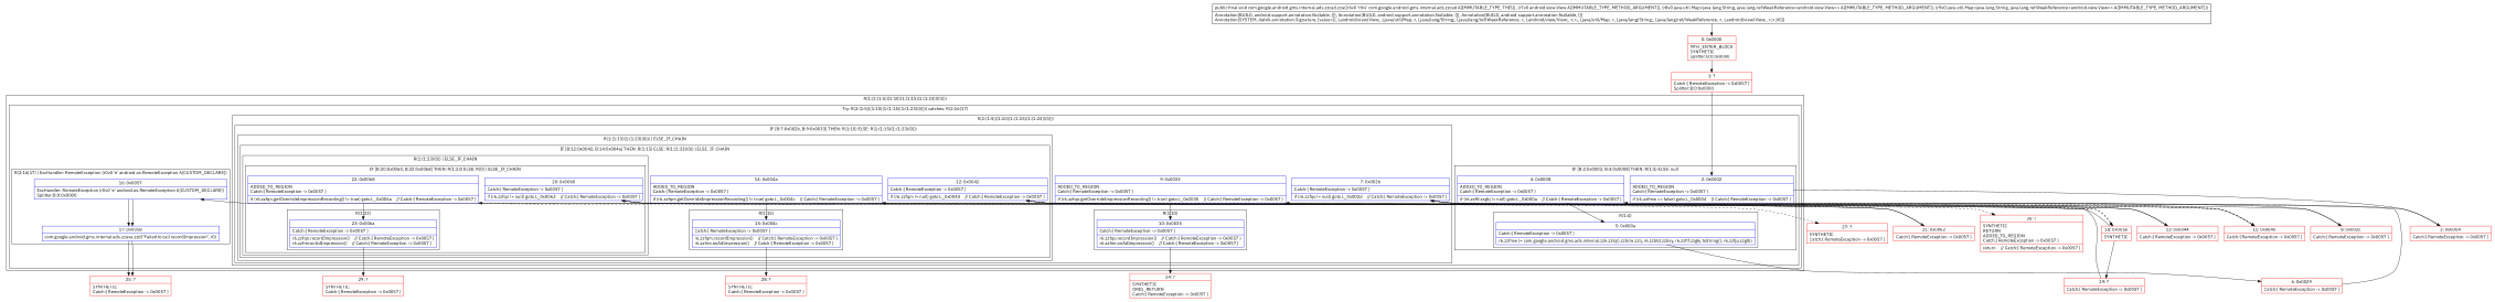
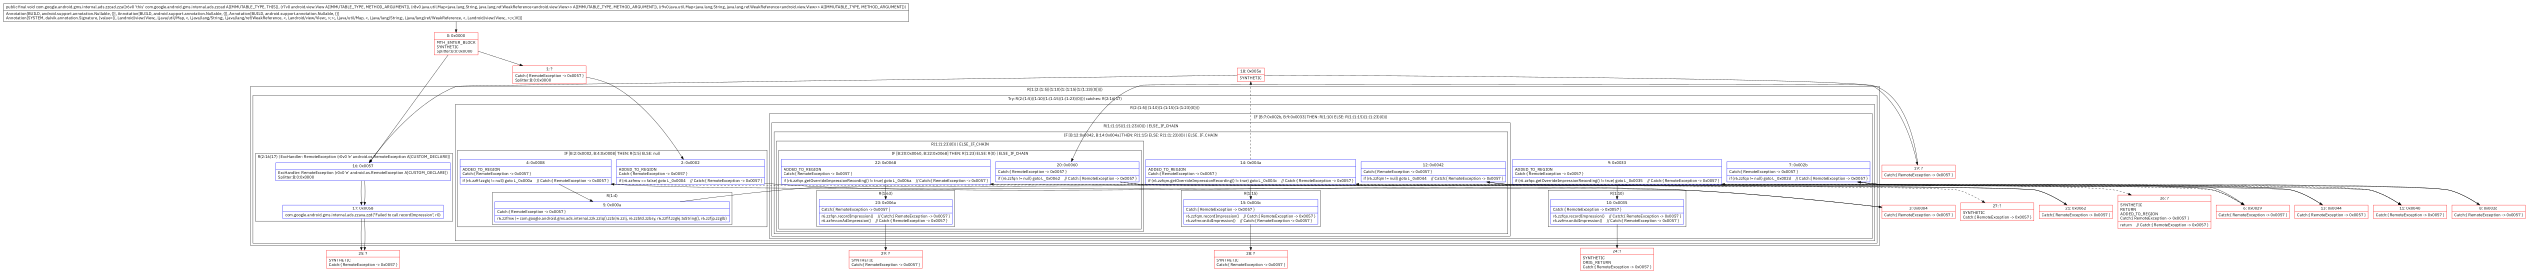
  digraph {
    fontname="IBM Plex Sans"
    node [color=red fontname="IBM Plex Sans" shape=record]
    edge [fontname="IBM Plex Sans"]
    n1 [color=blue label="{5\:\ 0x000a|Catch:\{ RemoteException \-\> 0x0057 \}\l|r6.zzfmw \|= com.google.android.gms.ads.internal.zzk.zzlq().zzb(r6.zzlj, r6.zzbtd.zzbsy, r6.zzfif.zzgkj.toString(), r6.zzfjp.zzglb)\l}"]
    n2 [color=blue label="{2\:\ 0x0002|ADDED_TO_REGION\lCatch:\{ RemoteException \-\> 0x0057 \}\l|if (r6.zzfmw == false) goto L_0x0004     \/\/ Catch:\{ RemoteException \-\> 0x0057 \}\l}"]
    n3 [color=blue label="{4\:\ 0x0008|ADDED_TO_REGION\lCatch:\{ RemoteException \-\> 0x0057 \}\l|if (r6.zzfif.zzgkj != null) goto L_0x000a     \/\/ Catch:\{ RemoteException \-\> 0x0057 \}\l}"]
    n4 [color=blue label="{10\:\ 0x0035|Catch:\{ RemoteException \-\> 0x0057 \}\l|r6.zzfqo.recordImpression()     \/\/ Catch:\{ RemoteException \-\> 0x0057 \}\lr6.zzfmr.onAdImpression()     \/\/ Catch:\{ RemoteException \-\> 0x0057 \}\l}"]
    n5 [color=blue label="{15\:\ 0x004c|Catch:\{ RemoteException \-\> 0x0057 \}\l|r6.zzfqm.recordImpression()     \/\/ Catch:\{ RemoteException \-\> 0x0057 \}\lr6.zzfmr.onAdImpression()     \/\/ Catch:\{ RemoteException \-\> 0x0057 \}\l}"]
    n6 [color=blue label="{23\:\ 0x006a|Catch:\{ RemoteException \-\> 0x0057 \}\l|r6.zzfqn.recordImpression()     \/\/ Catch:\{ RemoteException \-\> 0x0057 \}\lr6.zzfmr.onAdImpression()     \/\/ Catch:\{ RemoteException \-\> 0x0057 \}\l}"]
    n7 [color=blue label="{20\:\ 0x0060|Catch:\{ RemoteException \-\> 0x0057 \}\l|if (r6.zzfqn != null) goto L_0x0062     \/\/ Catch:\{ RemoteException \-\> 0x0057 \}\l}"]
    n8 [color=blue label="{22\:\ 0x0068|ADDED_TO_REGION\lCatch:\{ RemoteException \-\> 0x0057 \}\l|if (r6.zzfqn.getOverrideImpressionRecording() != true) goto L_0x006a     \/\/ Catch:\{ RemoteException \-\> 0x0057 \}\l}"]
    n9 [color=blue label="{12\:\ 0x0042|Catch:\{ RemoteException \-\> 0x0057 \}\l|if (r6.zzfqm != null) goto L_0x0044     \/\/ Catch:\{ RemoteException \-\> 0x0057 \}\l}"]
    n10 [color=blue label="{14\:\ 0x004a|ADDED_TO_REGION\lCatch:\{ RemoteException \-\> 0x0057 \}\l|if (r6.zzfqm.getOverrideImpressionRecording() != true) goto L_0x004c     \/\/ Catch:\{ RemoteException \-\> 0x0057 \}\l}"]
    n11 [color=blue label="{7\:\ 0x002b|Catch:\{ RemoteException \-\> 0x0057 \}\l|if (r6.zzfqo != null) goto L_0x002d     \/\/ Catch:\{ RemoteException \-\> 0x0057 \}\l}"]
    n12 [color=blue label="{9\:\ 0x0033|ADDED_TO_REGION\lCatch:\{ RemoteException \-\> 0x0057 \}\l|if (r6.zzfqo.getOverrideImpressionRecording() != true) goto L_0x0035     \/\/ Catch:\{ RemoteException \-\> 0x0057 \}\l}"]
    n13 [color=blue label="{16\:\ 0x0057|ExcHandler: RemoteException (r0v0 'e' android.os.RemoteException A[CUSTOM_DECLARE])\lSplitter:B:0:0x0000\l}"]
    n14 [color=blue label="{17\:\ 0x0058|com.google.android.gms.internal.ads.zzaxa.zzd(\"Failed to call recordImpression\", r0)\l}"]
    n15 [label="{6\:\ 0x0029|Catch:\{ RemoteException \-\> 0x0057 \}\l}"]
    n16 [label="{3\:\ 0x0004|Catch:\{ RemoteException \-\> 0x0057 \}\l}"]
    n17 [label="{24\:\ ?|SYNTHETIC\lORIG_RETURN\lCatch:\{ RemoteException \-\> 0x0057 \}\l}"]
    n18 [label="{28\:\ ?|SYNTHETIC\lCatch:\{ RemoteException \-\> 0x0057 \}\l}"]
    n19 [label="{29\:\ ?|SYNTHETIC\lCatch:\{ RemoteException \-\> 0x0057 \}\l}"]
    n20 [label="{21\:\ 0x0062|Catch:\{ RemoteException \-\> 0x0057 \}\l}"]
    n21 [label="{26\:\ ?|SYNTHETIC\lRETURN\lADDED_TO_REGION\lCatch:\{ RemoteException \-\> 0x0057 \}\l|return     \/\/ Catch:\{ RemoteException \-\> 0x0057 \}\l}"]
    n22 [label="{27\:\ ?|SYNTHETIC\lCatch:\{ RemoteException \-\> 0x0057 \}\l}"]
    n23 [label="{13\:\ 0x0044|Catch:\{ RemoteException \-\> 0x0057 \}\l}"]
    n24 [label="{18\:\ 0x005e|SYNTHETIC\l}"]
    n25 [label="{8\:\ 0x002d|Catch:\{ RemoteException \-\> 0x0057 \}\l}"]
    n26 [label="{11\:\ 0x0040|Catch:\{ RemoteException \-\> 0x0057 \}\l}"]
    n27 [label="{25\:\ ?|SYNTHETIC\lCatch:\{ RemoteException \-\> 0x0057 \}\l}"]
    n28 [label="{19\:\ ?|Catch:\{ RemoteException \-\> 0x0057 \}\l}"]
    n29 [label="{0\:\ 0x0000|MTH_ENTER_BLOCK\lSYNTHETIC\lSplitter:B:0:0x0000\l}"]
    n30 [label="{1\:\ ?|Catch:\{ RemoteException \-\> 0x0057 \}\lSplitter:B:0:0x0000\l}"]
    n31 [label="{public final void com.google.android.gms.internal.ads.zzcad.zza((r6v0 'this' com.google.android.gms.internal.ads.zzcad A[IMMUTABLE_TYPE, THIS]), (r7v0 android.view.View A[IMMUTABLE_TYPE, METHOD_ARGUMENT]), (r8v0 java.util.Map\<java.lang.String, java.lang.ref.WeakReference\<android.view.View\>\> A[IMMUTABLE_TYPE, METHOD_ARGUMENT]), (r9v0 java.util.Map\<java.lang.String, java.lang.ref.WeakReference\<android.view.View\>\> A[IMMUTABLE_TYPE, METHOD_ARGUMENT]))  | Annotation[BUILD, android.support.annotation.Nullable, \{\}], Annotation[BUILD, android.support.annotation.Nullable, \{\}], Annotation[BUILD, android.support.annotation.Nullable, \{\}]\lAnnotation[SYSTEM, dalvik.annotation.Signature, \{value=[(, Landroid\/view\/View;, Ljava\/util\/Map, \<, Ljava\/lang\/String;, Ljava\/lang\/ref\/WeakReference, \<, Landroid\/view\/View;, \>;\>;, Ljava\/util\/Map, \<, Ljava\/lang\/String;, Ljava\/lang\/ref\/WeakReference, \<, Landroid\/view\/View;, \>;\>;)V]\}]\l}" color=""]
    subgraph cluster_1 {
      label="R(1:(2:(1:5)|(1:10)(1:(1:15)(1:(1:23)(0)))))"
      subgraph cluster_2 {
        label="Try: R(2:(1:5)|(1:10)(1:(1:15)(1:(1:23)(0)))) catches: R(2:16|17)"
        subgraph cluster_3 {
          label="R(2:(1:5)|(1:10)(1:(1:15)(1:(1:23)(0))))"
          subgraph cluster_4 {
            label="IF [B:2:0x0002, B:4:0x0008] THEN: R(1:5) ELSE: null"
            n2
            n3
            subgraph cluster_5 {
              label="R(1:4)"
              n1
            }
          }
          subgraph cluster_6 {
            label="IF [B:7:0x002b, B:9:0x0033] THEN: R(1:10) ELSE: R(1:(1:15)(1:(1:23)(0)))"
            n11
            n12
            subgraph cluster_7 {
              label="R(1:10)"
              n4
            }
            subgraph cluster_8 {
              label="R(1:(1:15)(1:(1:23)(0))) | ELSE_IF_CHAIN\l"
              subgraph cluster_9 {
                label="IF [B:12:0x0042, B:14:0x004a] THEN: R(1:15) ELSE: R(1:(1:23)(0)) | ELSE_IF_CHAIN\l"
                n9
                n10
                subgraph cluster_10 {
                  label="R(1:15)"
                  n5
                }
                subgraph cluster_11 {
                  label="R(1:(1:23)(0)) | ELSE_IF_CHAIN\l"
                  subgraph cluster_12 {
                    label="IF [B:20:0x0060, B:22:0x0068] THEN: R(1:23) ELSE: R(0) | ELSE_IF_CHAIN\l"
                    n7
                    n8
                    subgraph cluster_13 {
-                     label="R(1:23)"
+                     label="R(1:63)"
                      n6
                    }
                    subgraph cluster_14 {
                      label="R(0)"
                    }
                  }
                }
              }
            }
          }
        }
        subgraph cluster_15 {
          label="R(2:16|17) | ExcHandler: RemoteException (r0v0 'e' android.os.RemoteException A[CUSTOM_DECLARE])\l"
          n13
          n14
        }
      }
    }
    subgraph cluster_16 {
      label="R(2:16|17) | ExcHandler: RemoteException (r0v0 'e' android.os.RemoteException A[CUSTOM_DECLARE])\l"
    }
    n1 -> n15
    n2 -> n16
    n3 -> n1
+   n3 -> n15 [style=dashed]
    n4 -> n17
    n5 -> n18
    n6 -> n19
    n7 -> n20
    n7 -> n21 [style=dashed]
    n8 -> n6
    n8 -> n22 [style=dashed]
    n9 -> n23
-   n9 -> n24 [style=dashed]
    n10 -> n5
    n10 -> n24 [style=dashed]
    n11 -> n25
    n11 -> n26 [style=dashed]
    n12 -> n4
    n12 -> n26 [style=dashed]
    n13 -> n14
    n13 -> n14
    n14 -> n27
    n14 -> n27
    n15 -> n11
    n16 -> n3
    n20 -> n8
    n23 -> n10
    n24 -> n13
    n24 -> n28
    n25 -> n12
    n26 -> n9
    n28 -> n7
+   n29 -> n13
    n29 -> n30
    n30 -> n2
    n31 -> n29
  }
